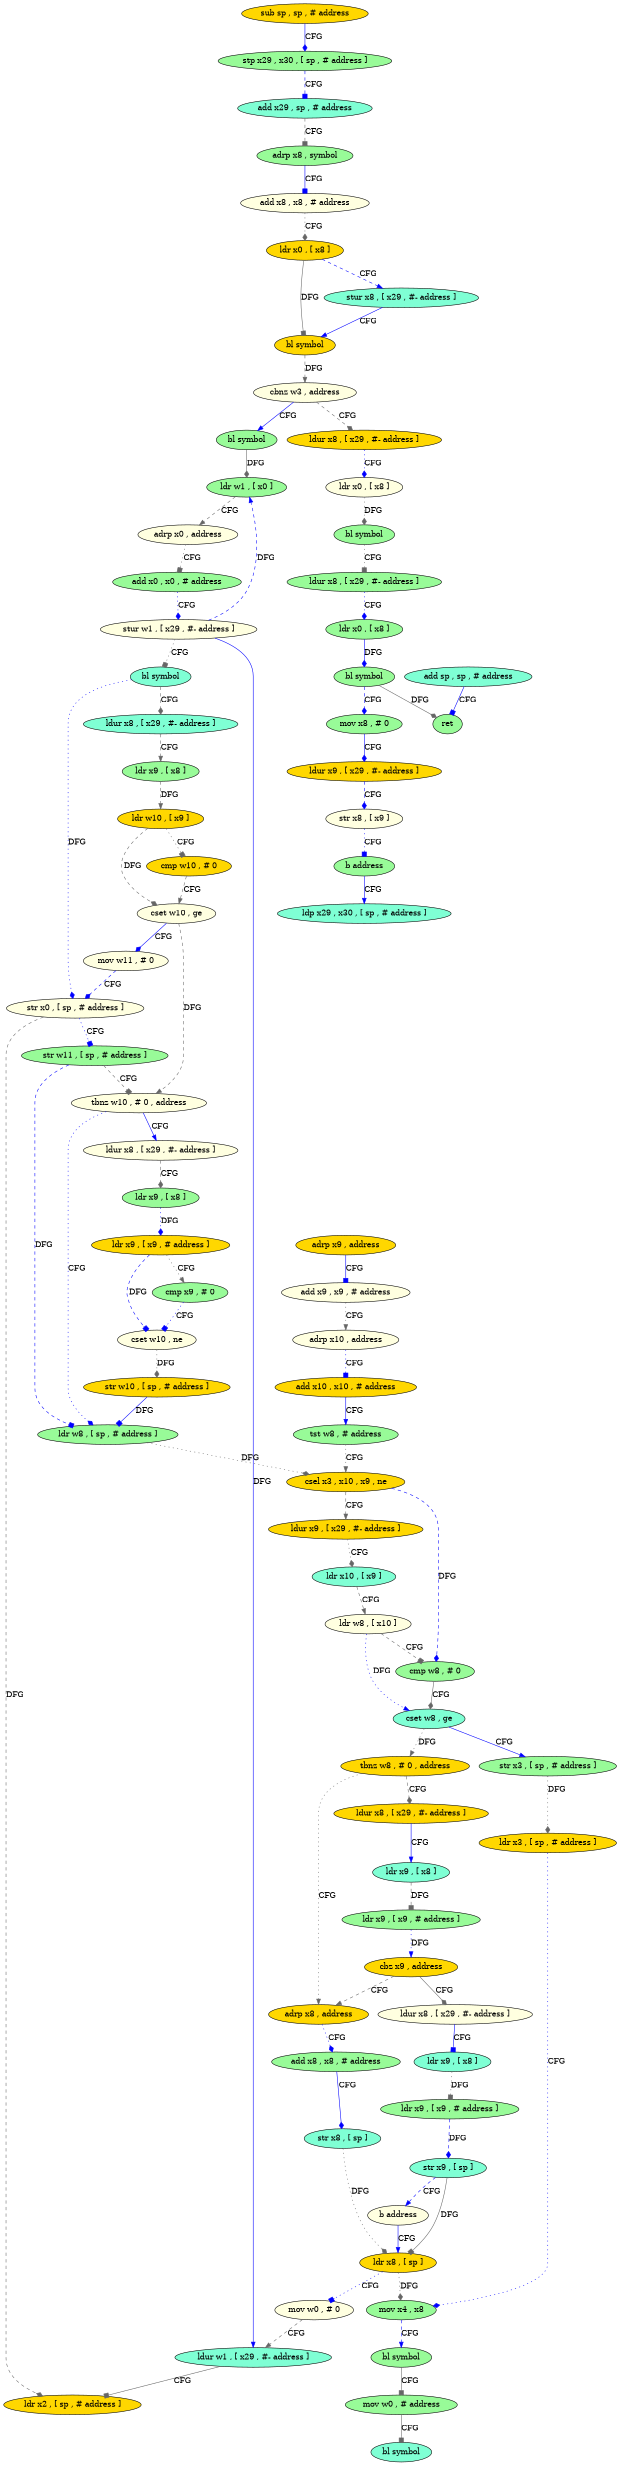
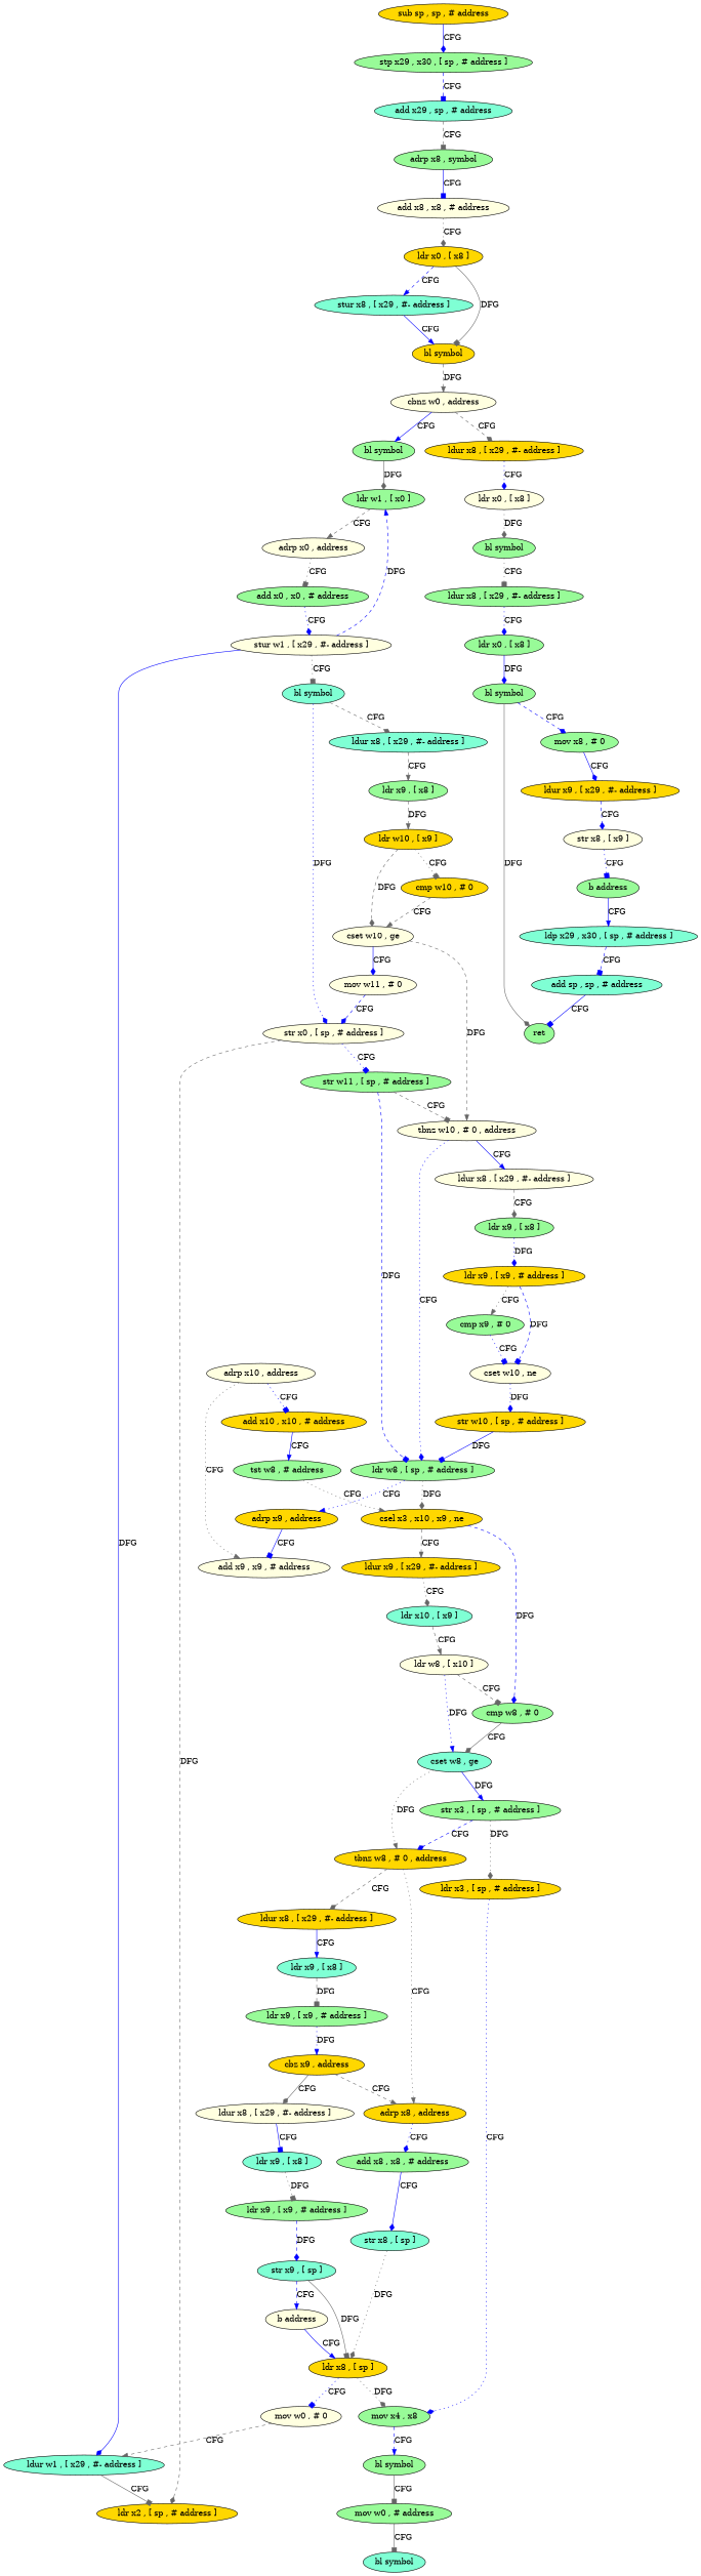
  digraph {
    node [fillcolor=palegreen style=filled]
    edge [arrowhead=diamond color=blue style=dashed]
    n1 [fillcolor=gold label="sub sp , sp , # address"]
    n2 [label="stp x29 , x30 , [ sp , # address ]"]
    n3 [fillcolor=aquamarine label="add x29 , sp , # address"]
    n4 [label="adrp x8 , symbol"]
    n5 [fillcolor=lightyellow label="add x8 , x8 , # address"]
    n6 [fillcolor=gold label="ldr x0 , [ x8 ]"]
    n7 [fillcolor=aquamarine label="stur x8 , [ x29 , #- address ]"]
    n8 [fillcolor=gold label="bl symbol"]
-   n9 [fillcolor=lightyellow label="cbnz w3 , address"]
+   n9 [fillcolor=lightyellow label="cbnz w0 , address"]
    n10 [label="bl symbol"]
    n11 [fillcolor=gold label="ldur x8 , [ x29 , #- address ]"]
    n12 [label="ldr w1 , [ x0 ]"]
    n13 [fillcolor=lightyellow label="ldr x0 , [ x8 ]"]
    n14 [fillcolor=lightyellow label="adrp x0 , address"]
    n15 [label="bl symbol"]
    n16 [label="add x0 , x0 , # address"]
    n17 [fillcolor=lightyellow label="stur w1 , [ x29 , #- address ]"]
    n18 [fillcolor=aquamarine label="bl symbol"]
    n19 [fillcolor=aquamarine label="ldur w1 , [ x29 , #- address ]"]
    n20 [fillcolor=aquamarine label="ldur x8 , [ x29 , #- address ]"]
    n21 [fillcolor=lightyellow label="str x0 , [ sp , # address ]"]
    n22 [fillcolor=gold label="ldr x2 , [ sp , # address ]"]
    n23 [label="ldr x9 , [ x8 ]"]
    n24 [label="str w11 , [ sp , # address ]"]
    n25 [fillcolor=gold label="ldr w10 , [ x9 ]"]
    n26 [fillcolor=gold label="cmp w10 , # 0"]
    n27 [fillcolor=lightyellow label="cset w10 , ge"]
    n28 [fillcolor=lightyellow label="mov w11 , # 0"]
    n29 [fillcolor=lightyellow label="tbnz w10 , # 0 , address"]
    n30 [label="ldr w8 , [ sp , # address ]"]
    n31 [fillcolor=lightyellow label="ldur x8 , [ x29 , #- address ]"]
    n32 [fillcolor=gold label="adrp x9 , address"]
    n33 [fillcolor=gold label="csel x3 , x10 , x9 , ne"]
    n34 [label="ldr x9 , [ x8 ]"]
    n35 [fillcolor=lightyellow label="add x9 , x9 , # address"]
    n36 [fillcolor=gold label="ldur x9 , [ x29 , #- address ]"]
    n37 [label="cmp w8 , # 0"]
    n38 [fillcolor=gold label="ldr x9 , [ x9 , # address ]"]
    n39 [label="ldur x8 , [ x29 , #- address ]"]
    n40 [label="ldr x0 , [ x8 ]"]
    n41 [label="bl symbol"]
    n42 [label="mov x8 , # 0"]
    n43 [label=ret]
    n44 [fillcolor=gold label="ldur x9 , [ x29 , #- address ]"]
    n45 [fillcolor=lightyellow label="str x8 , [ x9 ]"]
    n46 [label="b address"]
    n47 [fillcolor=aquamarine label="ldp x29 , x30 , [ sp , # address ]"]
    n48 [fillcolor=aquamarine label="add sp , sp , # address"]
    n49 [fillcolor=lightyellow label="adrp x10 , address"]
    n50 [fillcolor=gold label="add x10 , x10 , # address"]
    n51 [label="tst w8 , # address"]
    n52 [fillcolor=aquamarine label="ldr x10 , [ x9 ]"]
    n53 [label="str x3 , [ sp , # address ]"]
    n54 [fillcolor=gold label="tbnz w8 , # 0 , address"]
    n55 [fillcolor=gold label="ldr x3 , [ sp , # address ]"]
    n56 [fillcolor=lightyellow label="ldr w8 , [ x10 ]"]
    n57 [fillcolor=aquamarine label="cset w8 , ge"]
    n58 [fillcolor=gold label="adrp x8 , address"]
    n59 [fillcolor=gold label="ldur x8 , [ x29 , #- address ]"]
    n60 [label="mov x4 , x8"]
    n61 [label="add x8 , x8 , # address"]
    n62 [fillcolor=aquamarine label="ldr x9 , [ x8 ]"]
    n63 [fillcolor=aquamarine label="str x8 , [ sp ]"]
    n64 [label="ldr x9 , [ x9 , # address ]"]
    n65 [label="cmp x9 , # 0"]
    n66 [fillcolor=lightyellow label="cset w10 , ne"]
    n67 [fillcolor=gold label="str w10 , [ sp , # address ]"]
    n68 [fillcolor=gold label="ldr x8 , [ sp ]"]
    n69 [fillcolor=lightyellow label="mov w0 , # 0"]
    n70 [label="bl symbol"]
    n71 [fillcolor=gold label="cbz x9 , address"]
    n72 [fillcolor=lightyellow label="ldur x8 , [ x29 , #- address ]"]
    n73 [fillcolor=aquamarine label="ldr x9 , [ x8 ]"]
    n74 [label="ldr x9 , [ x9 , # address ]"]
    n75 [fillcolor=aquamarine label="str x9 , [ sp ]"]
    n76 [fillcolor=lightyellow label="b address"]
    n77 [label="mov w0 , # address"]
    n78 [fillcolor=aquamarine label="bl symbol"]
    n1 -> n2 [label=CFG style=solid]
    n2 -> n3 [arrowhead=box label=CFG]
    n3 -> n4 [arrowhead=box color=gray40 label=CFG]
    n4 -> n5 [arrowhead=box label=CFG style=solid]
    n5 -> n6 [color=gray40 label=CFG style=dotted]
    n6 -> n7 [arrowhead=normal label=CFG]
    n6 -> n8 [arrowhead=box color=gray40 label=DFG style=solid]
    n7 -> n8 [arrowhead=normal label=CFG style=solid]
    n8 -> n9 [arrowhead=normal color=gray40 label=DFG]
    n9 -> n10 [arrowhead=normal label=CFG style=solid]
    n9 -> n11 [color=gray40 label=CFG]
    n10 -> n12 [color=gray40 label=DFG style=solid]
    n11 -> n13 [label=CFG style=dotted]
    n12 -> n14 [arrowhead=normal color=gray40 label=CFG]
    n13 -> n15 [color=gray40 label=DFG style=dotted]
    n14 -> n16 [arrowhead=box color=gray40 label=CFG style=dotted]
    n15 -> n39 [arrowhead=box color=gray40 label=CFG style=dotted]
    n16 -> n17 [label=CFG style=dotted]
    n17 -> n12 [arrowhead=normal label=DFG]
    n17 -> n18 [arrowhead=box color=gray40 label=CFG style=dotted]
-   n17 -> n19 [arrowhead=normal label=DFG style=solid]
+   n17 -> n19 [label=DFG style=solid]
    n18 -> n20 [color=gray40 label=CFG]
    n18 -> n21 [label=DFG style=dotted]
    n19 -> n22 [arrowhead=box color=gray40 label=CFG style=solid]
    n20 -> n23 [arrowhead=normal color=gray40 label=CFG]
    n21 -> n22 [color=gray40 label=DFG]
    n21 -> n24 [arrowhead=box label=CFG style=dotted]
    n23 -> n25 [arrowhead=normal color=gray40 label=DFG]
    n24 -> n29 [arrowhead=box color=gray40 label=CFG]
    n24 -> n30 [arrowhead=box label=DFG]
    n25 -> n26 [arrowhead=box color=gray40 label=CFG style=dotted]
    n25 -> n27 [color=gray40 label=DFG]
    n26 -> n27 [arrowhead=normal color=gray40 label=CFG]
    n27 -> n28 [label=CFG style=solid]
    n27 -> n29 [arrowhead=normal color=gray40 label=DFG]
    n28 -> n21 [label=CFG]
    n29 -> n30 [label=CFG style=dotted]
    n29 -> n31 [arrowhead=normal label=CFG style=solid]
+   n30 -> n32 [arrowhead=normal label=CFG style=dotted]
    n30 -> n33 [color=gray40 label=DFG style=dotted]
    n31 -> n34 [color=gray40 label=CFG]
    n32 -> n35 [arrowhead=box label=CFG style=solid]
    n33 -> n36 [arrowhead=normal color=gray40 label=CFG]
    n33 -> n37 [label=DFG]
    n34 -> n38 [label=DFG style=dotted]
-   n35 -> n49 [arrowhead=normal color=gray40 label=CFG style=dotted]
+   n49 -> n35 [arrowhead=normal color=gray40 label=CFG style=dotted]
    n36 -> n52 [color=gray40 label=CFG style=dotted]
    n37 -> n57 [color=gray40 label=CFG style=solid]
    n38 -> n65 [arrowhead=normal color=gray40 label=CFG style=dotted]
    n38 -> n66 [arrowhead=box label=DFG]
    n39 -> n40 [label=CFG style=dotted]
    n40 -> n41 [label=DFG style=solid]
    n41 -> n42 [label=CFG]
    n41 -> n43 [color=gray40 label=DFG style=solid]
    n42 -> n44 [label=CFG style=solid]
    n44 -> n45 [label=CFG]
    n45 -> n46 [arrowhead=box label=CFG style=dotted]
    n46 -> n47 [arrowhead=normal label=CFG style=solid]
+   n47 -> n48 [arrowhead=box label=CFG]
    n48 -> n43 [arrowhead=box label=CFG style=solid]
    n49 -> n50 [arrowhead=box label=CFG style=dotted]
    n50 -> n51 [arrowhead=normal label=CFG style=solid]
    n51 -> n33 [arrowhead=normal color=gray40 label=CFG style=dotted]
    n52 -> n56 [arrowhead=normal color=gray40 label=CFG]
+   n53 -> n54 [label=CFG]
    n53 -> n55 [color=gray40 label=DFG style=dotted]
    n54 -> n58 [arrowhead=normal color=gray40 label=CFG style=dotted]
    n54 -> n59 [color=gray40 label=CFG]
    n55 -> n60 [label=CFG style=dotted]
    n56 -> n37 [arrowhead=box color=gray40 label=CFG]
    n56 -> n57 [arrowhead=normal label=DFG style=dotted]
-   n57 -> n53 [arrowhead=normal label=CFG style=solid]
+   n57 -> n53 [arrowhead=normal label=DFG style=solid]
    n57 -> n54 [arrowhead=normal color=gray40 label=DFG style=dotted]
    n58 -> n61 [label=CFG style=dotted]
    n59 -> n62 [arrowhead=normal label=CFG style=solid]
    n60 -> n70 [arrowhead=normal label=CFG]
    n61 -> n63 [label=CFG style=solid]
    n62 -> n64 [arrowhead=box color=gray40 label=DFG]
    n63 -> n68 [color=gray40 label=DFG style=dotted]
    n64 -> n71 [arrowhead=normal label=DFG style=dotted]
    n65 -> n66 [arrowhead=box label=CFG style=dotted]
-   n66 -> n67 [color=gray40 label=DFG style=dotted]
+   n66 -> n67 [label=DFG style=dotted]
    n67 -> n30 [arrowhead=box label=DFG style=solid]
    n68 -> n60 [color=gray40 label=DFG style=dotted]
    n68 -> n69 [arrowhead=box label=CFG style=dotted]
    n69 -> n19 [arrowhead=normal color=gray40 label=CFG]
    n70 -> n77 [arrowhead=box color=gray40 label=CFG style=solid]
    n71 -> n58 [arrowhead=normal color=gray40 label=CFG]
    n71 -> n72 [color=gray40 label=CFG style=solid]
    n72 -> n73 [arrowhead=box label=CFG style=solid]
    n73 -> n74 [arrowhead=box color=gray40 label=DFG style=dotted]
    n74 -> n75 [label=DFG]
    n75 -> n68 [arrowhead=box color=gray40 label=DFG style=solid]
    n75 -> n76 [arrowhead=normal label=CFG]
    n76 -> n68 [arrowhead=normal label=CFG style=solid]
    n77 -> n78 [arrowhead=box color=gray40 label=CFG style=solid]
  }
